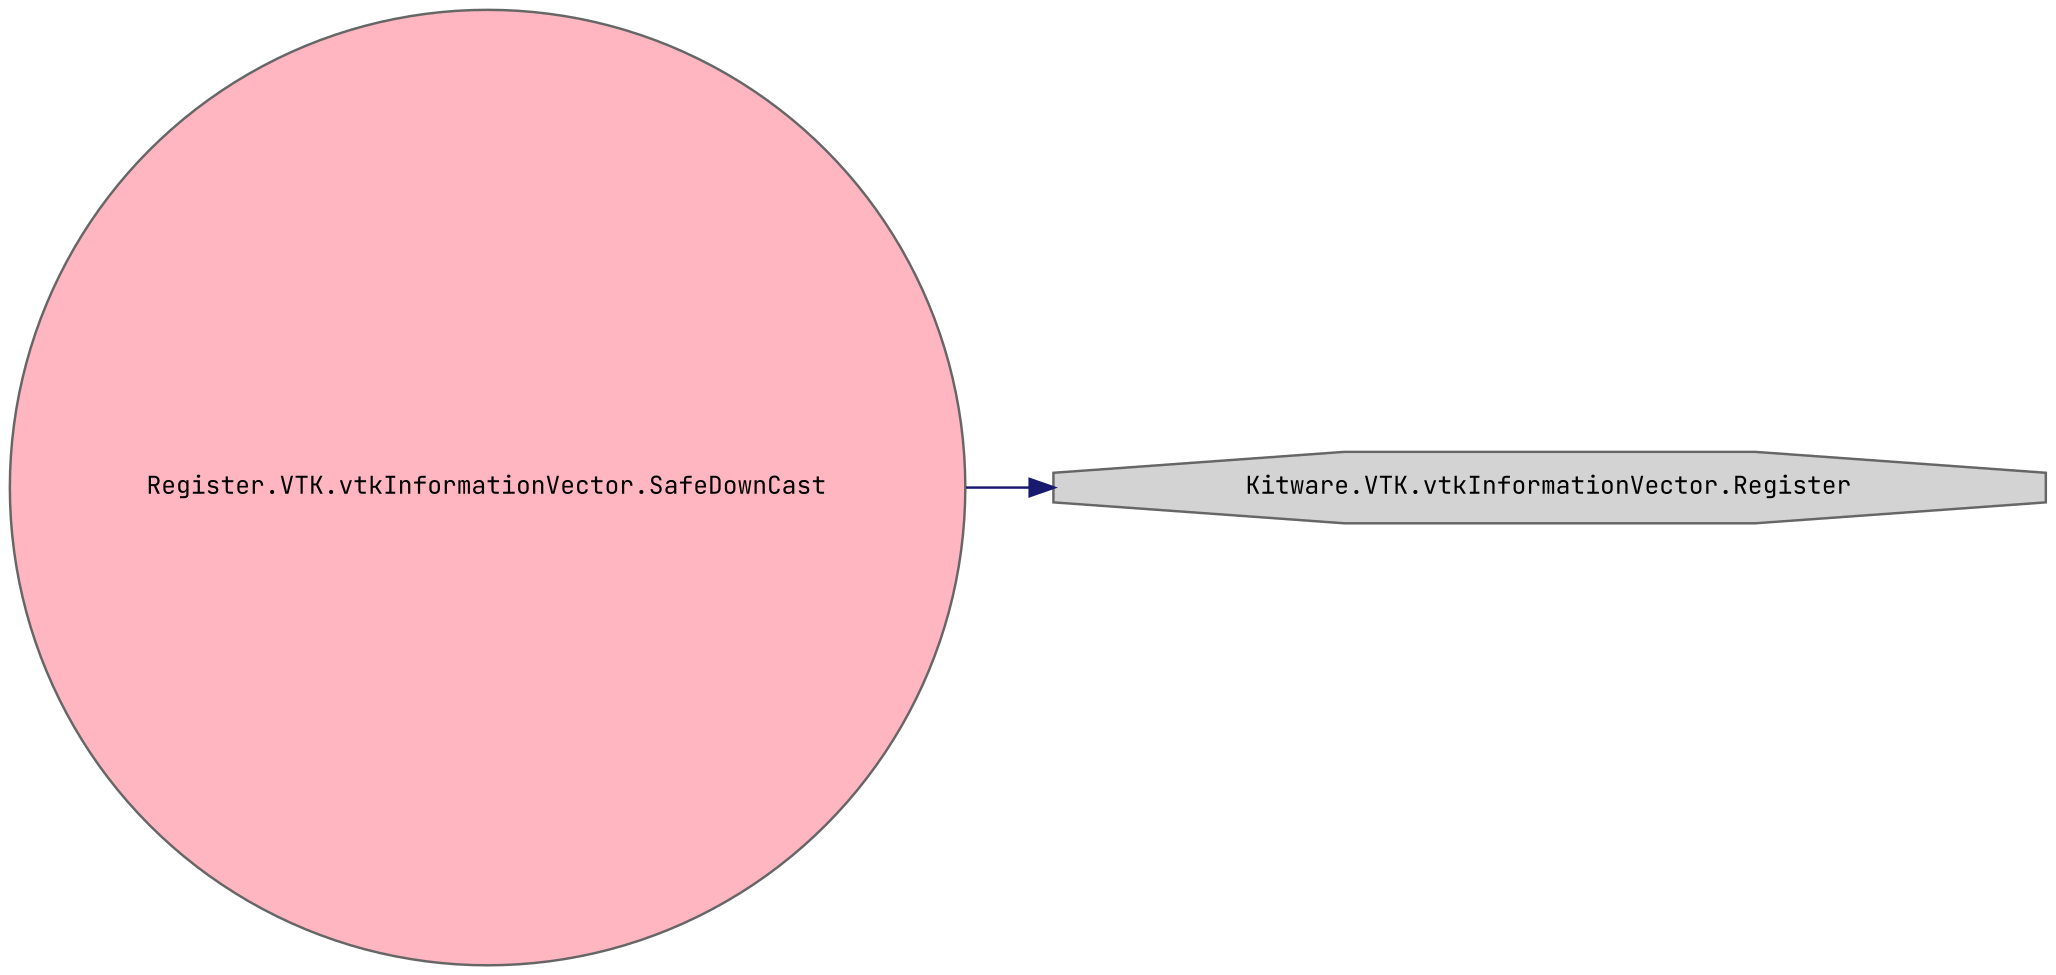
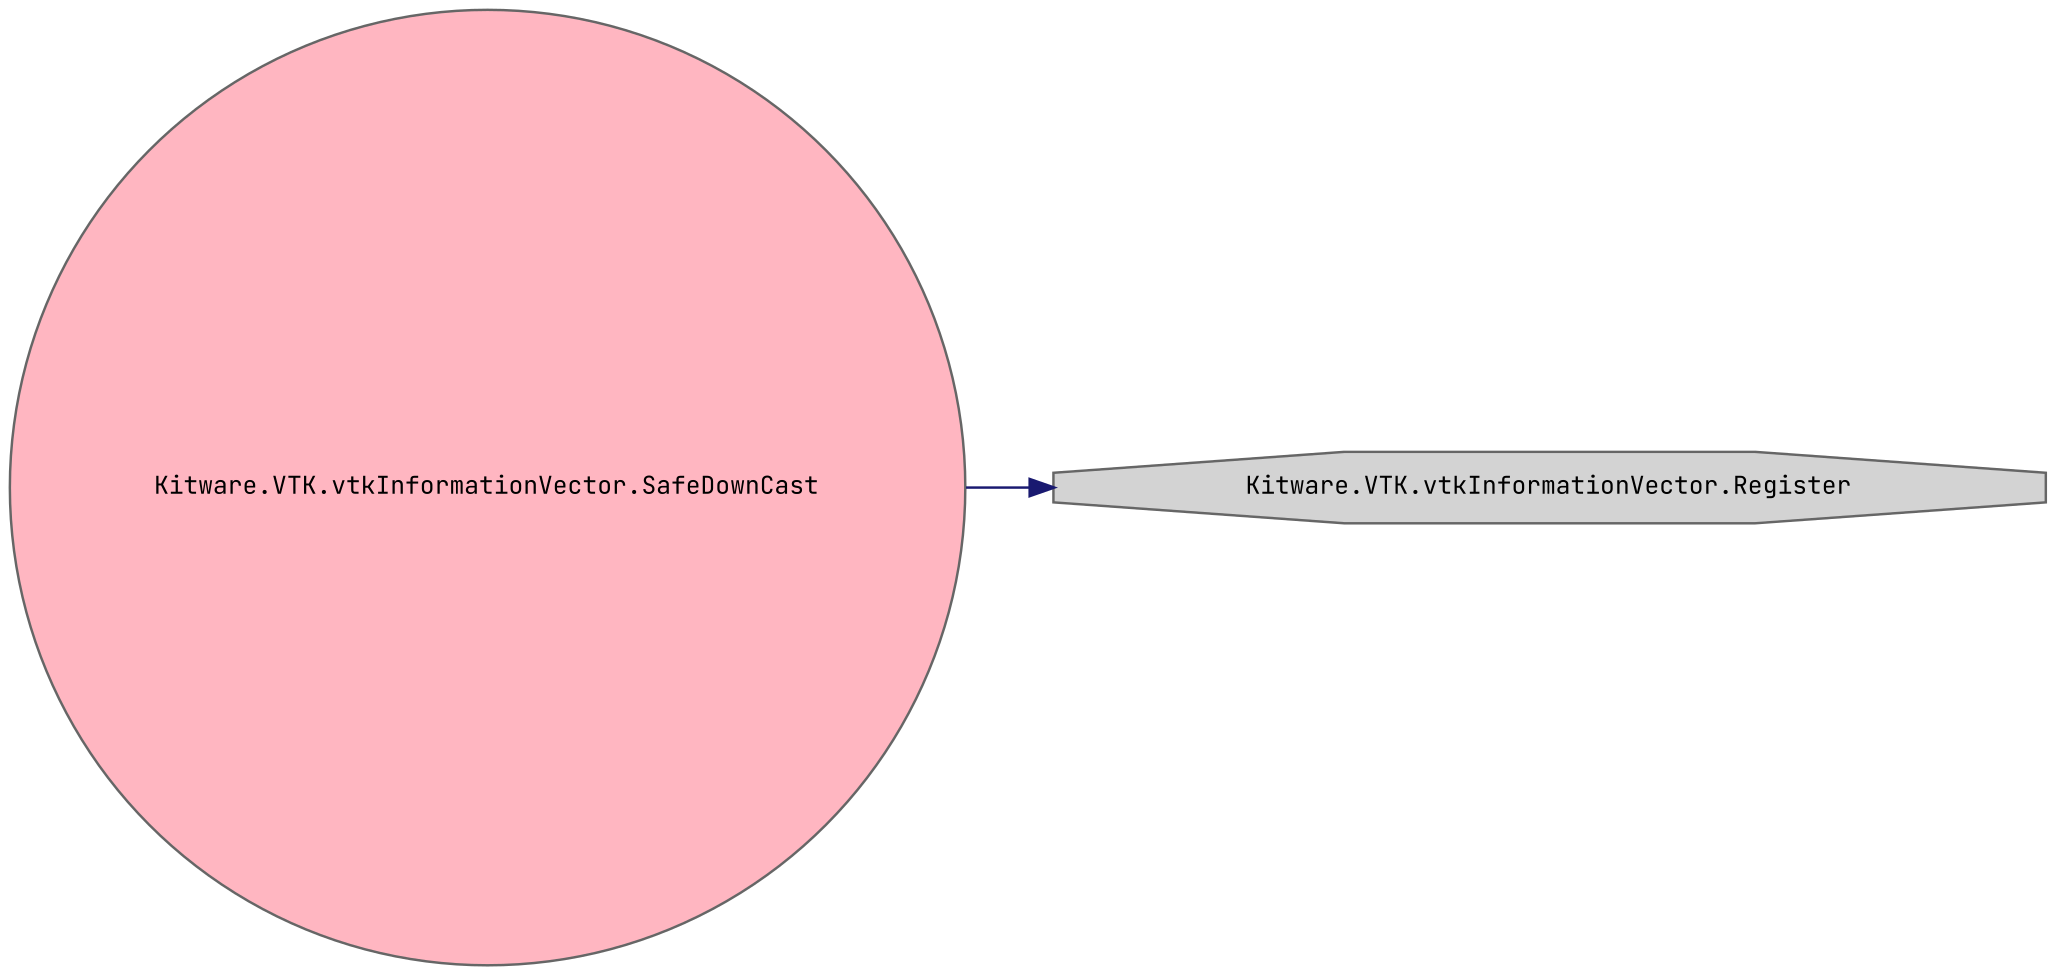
  digraph {
    rankdir=LR
    fontname="JetBrains Mono"
    node [color=gray40 fontname="JetBrains Mono" fontsize=10 style=filled]
-   n1 [fillcolor=lightpink fontcolor=black height=0.2 label="Register.VTK.vtkInformationVector.SafeDownCast" shape=circle width=0.4]
+   n1 [fillcolor=lightpink fontcolor=black height=0.2 label="Kitware.VTK.vtkInformationVector.SafeDownCast" shape=circle width=0.4]
    n2 [height=0.2 label="Kitware.VTK.vtkInformationVector.Register" shape=octagon width=0.4 fillcolor=lightgrey]
    n1 -> n2 [color=midnightblue fontname="JetBrains Mono" fontsize=10 labelfontname=FreeSans labelfontsize=10 style=solid]
  }
